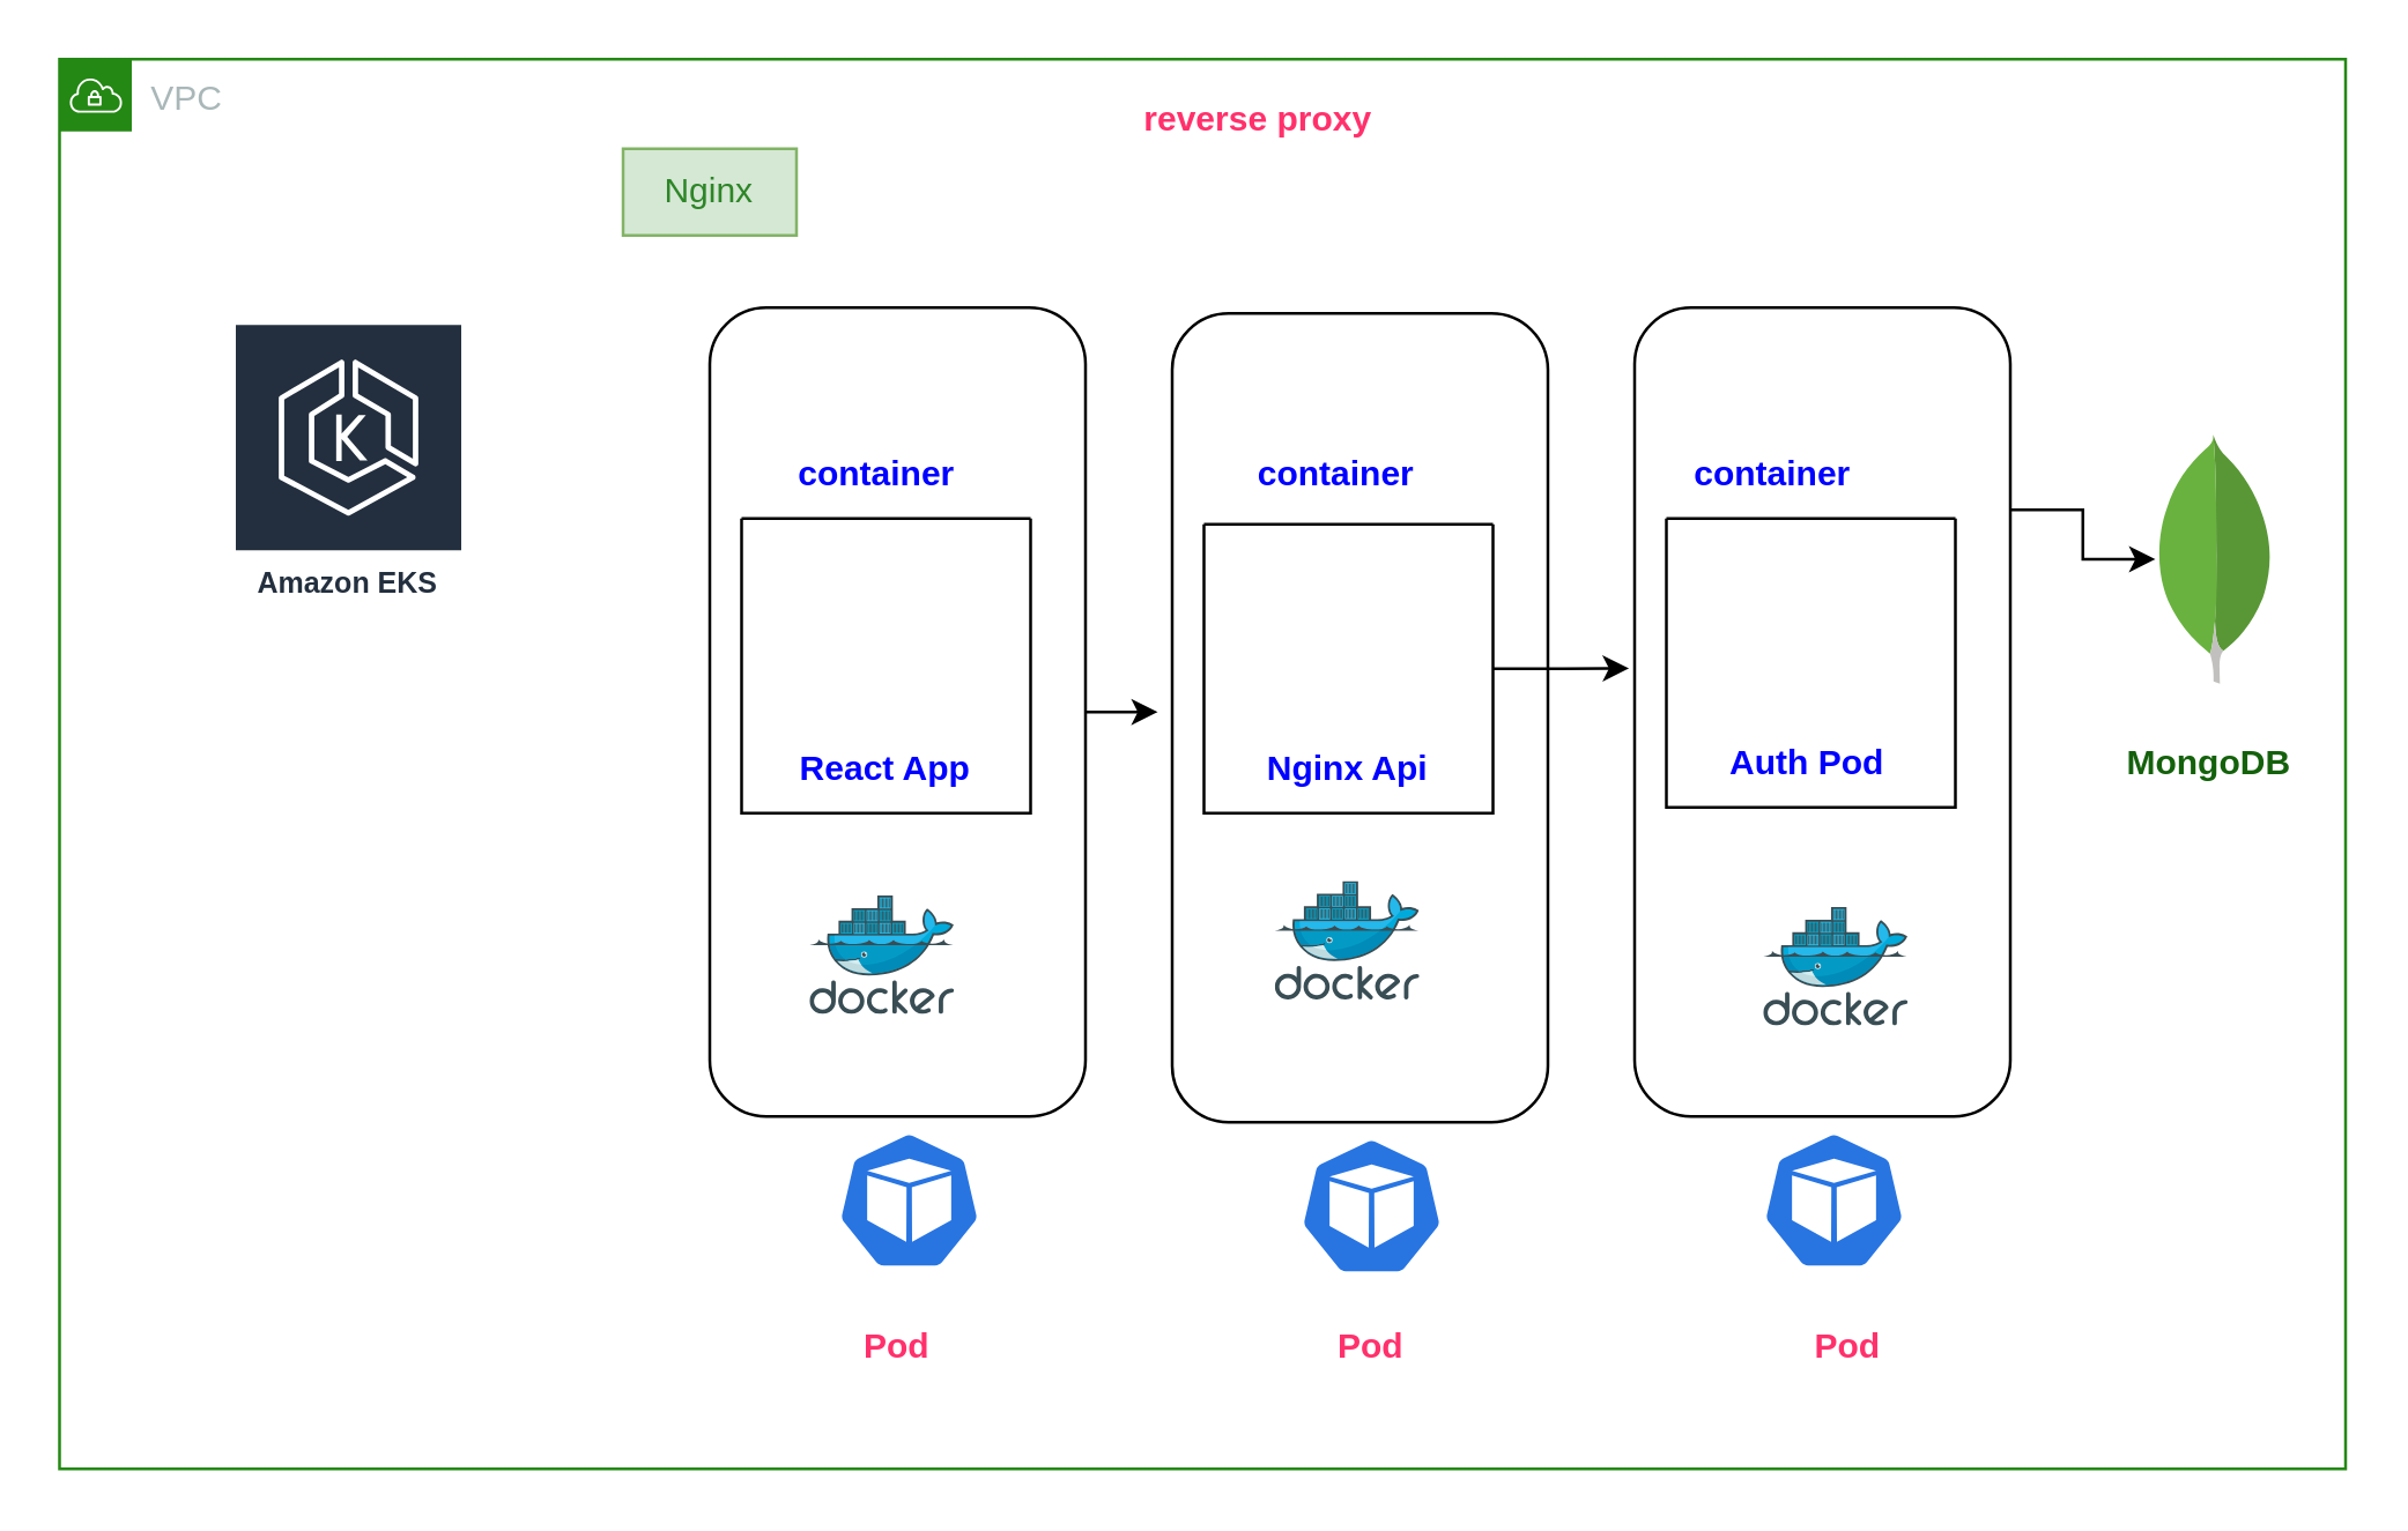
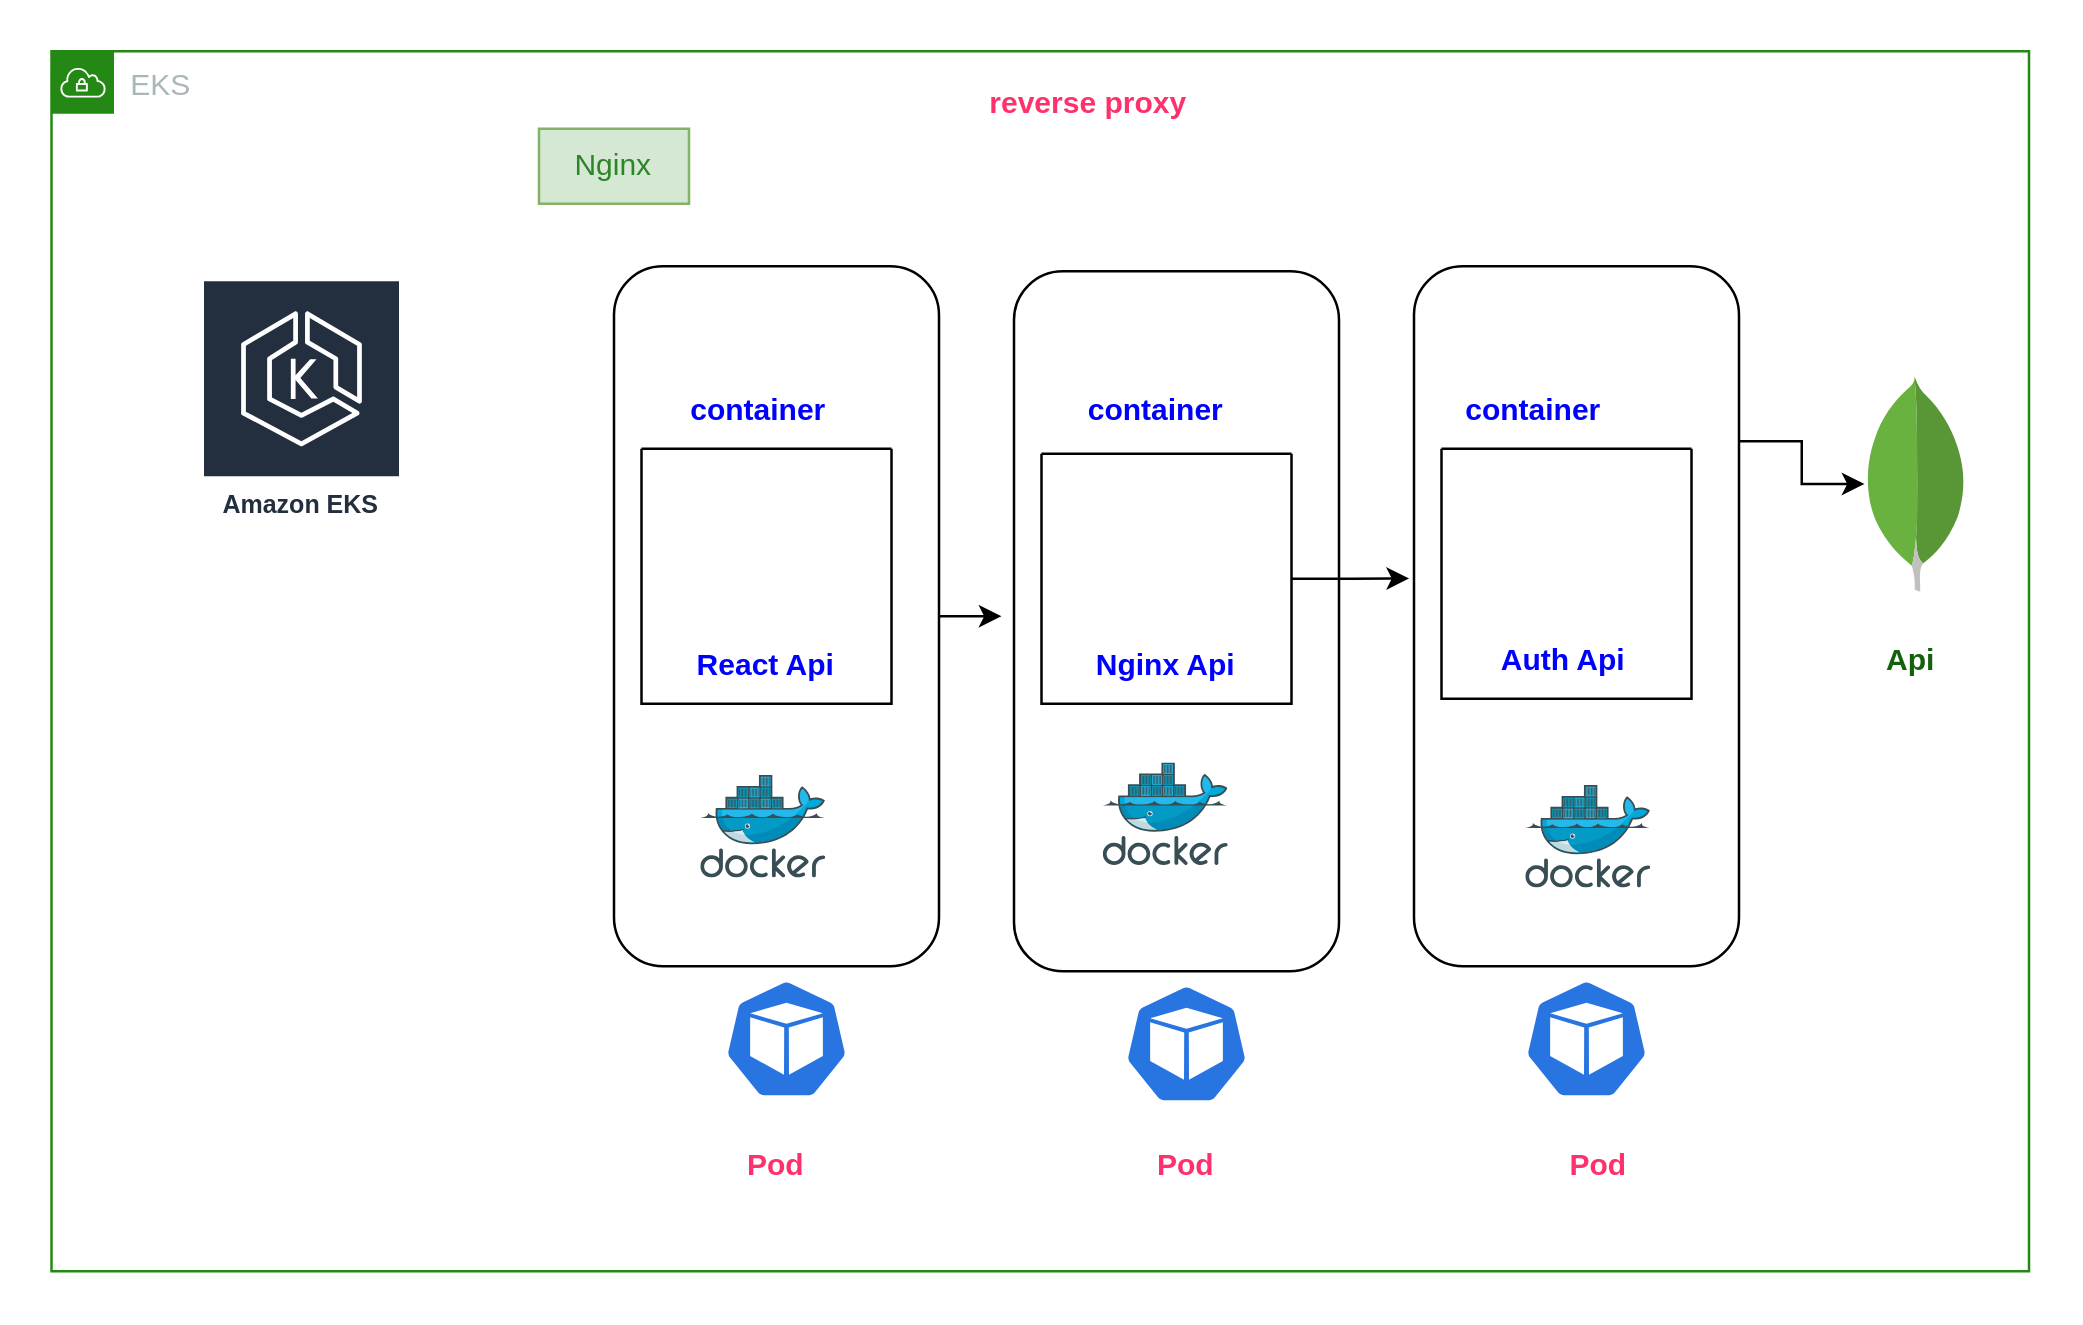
  <mxCell id="0" />
  <mxCell id="1" parent="0" />
  <mxCell id="2" value="Amazon EKS" style="sketch=0;outlineConnect=0;fontColor=#232F3E;gradientColor=none;strokeColor=#ffffff;fillColor=#232F3E;dashed=0;verticalLabelPosition=middle;verticalAlign=bottom;align=center;html=1;whiteSpace=wrap;fontSize=10;fontStyle=1;spacing=3;shape=mxgraph.aws4.productIcon;prIcon=mxgraph.aws4.eks;" vertex="1" parent="1"><mxGeometry x="80" y="111" width="80" height="100" as="geometry" /></mxCell>
  <mxCell id="3" value="" style="sketch=0;html=1;dashed=0;whitespace=wrap;fillColor=#2875E2;strokeColor=#ffffff;points=[[0.005,0.63,0],[0.1,0.2,0],[0.9,0.2,0],[0.5,0,0],[0.995,0.63,0],[0.72,0.99,0],[0.5,1,0],[0.28,0.99,0]];verticalLabelPosition=bottom;align=center;verticalAlign=top;shape=mxgraph.kubernetes.icon;prIcon=pod" vertex="1" parent="1"><mxGeometry x="289" y="391" width="50" height="48" as="geometry" /></mxCell>
  <mxCell id="4" style="edgeStyle=orthogonalEdgeStyle;rounded=0;orthogonalLoop=1;jettySize=auto;html=1;exitX=0.5;exitY=0;exitDx=0;exitDy=0;" edge="1" parent="1" source="5"><mxGeometry relative="1" as="geometry"><mxPoint x="400" y="246" as="targetPoint" /></mxGeometry></mxCell>
  <mxCell id="5" value="" style="rounded=1;whiteSpace=wrap;html=1;rotation=90;" vertex="1" parent="1"><mxGeometry x="170" y="181" width="280" height="130" as="geometry" /></mxCell>
  <mxCell id="6" value="" style="shape=image;html=1;verticalAlign=top;verticalLabelPosition=bottom;labelBackgroundColor=#ffffff;imageAspect=0;aspect=fixed;image=https://cdn1.iconfinder.com/data/icons/unicons-line-vol-5/24/react-128.png" vertex="1" parent="1"><mxGeometry x="272" y="181" width="68" height="68" as="geometry" /></mxCell>
  <mxCell id="7" value="" style="swimlane;startSize=0;" vertex="1" parent="1"><mxGeometry x="256" y="179" width="100" height="102" as="geometry" /></mxCell>
- <mxCell id="8" value="React App" style="text;html=1;align=center;verticalAlign=middle;whiteSpace=wrap;rounded=0;fontColor=#0000FF;fontStyle=1" vertex="1" parent="7"><mxGeometry x="13" y="72" width="74" height="30" as="geometry" /></mxCell>
+ <mxCell id="8" value="React Api" style="text;html=1;align=center;verticalAlign=middle;whiteSpace=wrap;rounded=0;fontColor=#0000FF;fontStyle=1" vertex="1" parent="7"><mxGeometry x="13" y="72" width="74" height="30" as="geometry" /></mxCell>
  <mxCell id="9" value="" style="sketch=0;html=1;dashed=0;whitespace=wrap;fillColor=#2875E2;strokeColor=#ffffff;points=[[0.005,0.63,0],[0.1,0.2,0],[0.9,0.2,0],[0.5,0,0],[0.995,0.63,0],[0.72,0.99,0],[0.5,1,0],[0.28,0.99,0]];verticalLabelPosition=bottom;align=center;verticalAlign=top;shape=mxgraph.kubernetes.icon;prIcon=pod" vertex="1" parent="1"><mxGeometry x="449" y="393" width="50" height="48" as="geometry" /></mxCell>
  <mxCell id="10" value="" style="rounded=1;whiteSpace=wrap;html=1;rotation=90;" vertex="1" parent="1"><mxGeometry x="330" y="183" width="280" height="130" as="geometry" /></mxCell>
  <mxCell id="11" style="edgeStyle=orthogonalEdgeStyle;rounded=0;orthogonalLoop=1;jettySize=auto;html=1;entryX=0.446;entryY=1.015;entryDx=0;entryDy=0;entryPerimeter=0;" edge="1" parent="1" source="12" target="17"><mxGeometry relative="1" as="geometry" /></mxCell>
  <mxCell id="12" value="" style="swimlane;startSize=0;" vertex="1" parent="1"><mxGeometry x="416" y="181" width="100" height="100" as="geometry" /></mxCell>
  <mxCell id="13" value="" style="shape=image;html=1;verticalAlign=top;verticalLabelPosition=bottom;labelBackgroundColor=#ffffff;imageAspect=0;aspect=fixed;image=https://cdn0.iconfinder.com/data/icons/long-shadow-web-icons/512/nodejs-128.png" vertex="1" parent="12"><mxGeometry x="26" y="20" width="48" height="48" as="geometry" /></mxCell>
  <mxCell id="14" value="Nginx Api" style="text;html=1;align=center;verticalAlign=middle;whiteSpace=wrap;rounded=0;fontColor=#0000FF;fontStyle=1" vertex="1" parent="12"><mxGeometry x="13" y="70" width="74" height="30" as="geometry" /></mxCell>
  <mxCell id="15" value="" style="sketch=0;html=1;dashed=0;whitespace=wrap;fillColor=#2875E2;strokeColor=#ffffff;points=[[0.005,0.63,0],[0.1,0.2,0],[0.9,0.2,0],[0.5,0,0],[0.995,0.63,0],[0.72,0.99,0],[0.5,1,0],[0.28,0.99,0]];verticalLabelPosition=bottom;align=center;verticalAlign=top;shape=mxgraph.kubernetes.icon;prIcon=pod" vertex="1" parent="1"><mxGeometry x="609" y="391" width="50" height="48" as="geometry" /></mxCell>
  <mxCell id="16" style="edgeStyle=orthogonalEdgeStyle;rounded=0;orthogonalLoop=1;jettySize=auto;html=1;exitX=0.25;exitY=0;exitDx=0;exitDy=0;" edge="1" parent="1" source="17" target="29"><mxGeometry relative="1" as="geometry" /></mxCell>
  <mxCell id="17" value="" style="rounded=1;whiteSpace=wrap;html=1;rotation=90;" vertex="1" parent="1"><mxGeometry x="490" y="181" width="280" height="130" as="geometry" /></mxCell>
  <mxCell id="18" value="" style="swimlane;startSize=0;" vertex="1" parent="1"><mxGeometry x="576" y="179" width="100" height="100" as="geometry" /></mxCell>
  <mxCell id="19" value="" style="shape=image;html=1;verticalAlign=top;verticalLabelPosition=bottom;labelBackgroundColor=#ffffff;imageAspect=0;aspect=fixed;image=https://cdn0.iconfinder.com/data/icons/long-shadow-web-icons/512/nodejs-128.png" vertex="1" parent="1"><mxGeometry x="596" y="193" width="58" height="58" as="geometry" /></mxCell>
- <mxCell id="20" value="Auth Pod" style="text;html=1;align=center;verticalAlign=middle;whiteSpace=wrap;rounded=0;fontColor=#0000FF;fontStyle=1" vertex="1" parent="1"><mxGeometry x="588" y="249" width="74" height="30" as="geometry" /></mxCell>
+ <mxCell id="20" value="Auth Api" style="text;html=1;align=center;verticalAlign=middle;whiteSpace=wrap;rounded=0;fontColor=#0000FF;fontStyle=1" vertex="1" parent="1"><mxGeometry x="588" y="249" width="74" height="30" as="geometry" /></mxCell>
  <mxCell id="21" value="container" style="text;html=1;align=center;verticalAlign=middle;whiteSpace=wrap;rounded=0;fontColor=#0000FF;fontStyle=1" vertex="1" parent="1"><mxGeometry x="266" y="149" width="74" height="30" as="geometry" /></mxCell>
  <mxCell id="22" value="container" style="text;html=1;align=center;verticalAlign=middle;whiteSpace=wrap;rounded=0;fontColor=#0000FF;fontStyle=1" vertex="1" parent="1"><mxGeometry x="425" y="149" width="74" height="30" as="geometry" /></mxCell>
  <mxCell id="23" value="container" style="text;html=1;align=center;verticalAlign=middle;whiteSpace=wrap;rounded=0;fontColor=#0000FF;fontStyle=1" vertex="1" parent="1"><mxGeometry x="576" y="149" width="74" height="30" as="geometry" /></mxCell>
  <mxCell id="24" value="Pod" style="text;html=1;align=center;verticalAlign=middle;whiteSpace=wrap;rounded=0;fontColor=#ff316c;fontStyle=1" vertex="1" parent="1"><mxGeometry x="273" y="451" width="74" height="30" as="geometry" /></mxCell>
  <mxCell id="25" value="Pod" style="text;html=1;align=center;verticalAlign=middle;whiteSpace=wrap;rounded=0;fontColor=#ff316c;fontStyle=1" vertex="1" parent="1"><mxGeometry x="437" y="451" width="74" height="30" as="geometry" /></mxCell>
  <mxCell id="26" value="Pod" style="text;html=1;align=center;verticalAlign=middle;whiteSpace=wrap;rounded=0;fontColor=#ff316c;fontStyle=1" vertex="1" parent="1"><mxGeometry x="602" y="451" width="74" height="30" as="geometry" /></mxCell>
- <mxCell id="27" value="VPC" style="points=[[0,0],[0.25,0],[0.5,0],[0.75,0],[1,0],[1,0.25],[1,0.5],[1,0.75],[1,1],[0.75,1],[0.5,1],[0.25,1],[0,1],[0,0.75],[0,0.5],[0,0.25]];outlineConnect=0;gradientColor=none;html=1;whiteSpace=wrap;fontSize=12;fontStyle=0;container=1;pointerEvents=0;collapsible=0;recursiveResize=0;shape=mxgraph.aws4.group;grIcon=mxgraph.aws4.group_vpc;strokeColor=#248814;fillColor=none;verticalAlign=top;align=left;spacingLeft=30;fontColor=#AAB7B8;dashed=0;" vertex="1" parent="1"><mxGeometry x="20" y="20" width="791" height="488" as="geometry" /></mxCell>
+ <mxCell id="27" value="EKS" style="points=[[0,0],[0.25,0],[0.5,0],[0.75,0],[1,0],[1,0.25],[1,0.5],[1,0.75],[1,1],[0.75,1],[0.5,1],[0.25,1],[0,1],[0,0.75],[0,0.5],[0,0.25]];outlineConnect=0;gradientColor=none;html=1;whiteSpace=wrap;fontSize=12;fontStyle=0;container=1;pointerEvents=0;collapsible=0;recursiveResize=0;shape=mxgraph.aws4.group;grIcon=mxgraph.aws4.group_vpc;strokeColor=#248814;fillColor=none;verticalAlign=top;align=left;spacingLeft=30;fontColor=#AAB7B8;dashed=0;" vertex="1" parent="1"><mxGeometry x="20" y="20" width="791" height="488" as="geometry" /></mxCell>
  <mxCell id="28" value="" style="image;sketch=0;aspect=fixed;html=1;points=[];align=center;fontSize=12;image=img/lib/mscae/Docker.svg;" vertex="1" parent="27"><mxGeometry x="260" y="290" width="50" height="41" as="geometry" /></mxCell>
  <mxCell id="29" value="" style="dashed=0;outlineConnect=0;html=1;align=center;labelPosition=center;verticalLabelPosition=bottom;verticalAlign=top;shape=mxgraph.weblogos.mongodb" vertex="1" parent="27"><mxGeometry x="725.2" y="130" width="41.2" height="86.2" as="geometry" /></mxCell>
- <mxCell id="30" value="MongoDB" style="text;html=1;align=center;verticalAlign=middle;whiteSpace=wrap;rounded=0;fontColor=#14610C;fontStyle=1" vertex="1" parent="27"><mxGeometry x="707" y="229" width="74" height="30" as="geometry" /></mxCell>
+ <mxCell id="30" value="Api" style="text;html=1;align=center;verticalAlign=middle;whiteSpace=wrap;rounded=0;fontColor=#14610C;fontStyle=1" vertex="1" parent="27"><mxGeometry x="707" y="229" width="74" height="30" as="geometry" /></mxCell>
  <mxCell id="31" value="" style="image;sketch=0;aspect=fixed;html=1;points=[];align=center;fontSize=12;image=img/lib/mscae/Docker.svg;" vertex="1" parent="27"><mxGeometry x="590" y="294" width="50" height="41" as="geometry" /></mxCell>
  <mxCell id="32" value="Nginx" style="text;html=1;strokeColor=#82b366;fillColor=#d5e8d4;align=center;verticalAlign=middle;whiteSpace=wrap;rounded=0;fontColor=#2E8528;" vertex="1" parent="27"><mxGeometry x="195" y="31" width="60" height="30" as="geometry" /></mxCell>
  <mxCell id="33" value="reverse proxy" style="text;html=1;align=center;verticalAlign=middle;whiteSpace=wrap;rounded=0;fontColor=#ff316c;fontStyle=1" vertex="1" parent="27"><mxGeometry x="365" y="6" width="100" height="30" as="geometry" /></mxCell>
  <mxCell id="34" value="" style="image;sketch=0;aspect=fixed;html=1;points=[];align=center;fontSize=12;image=img/lib/mscae/Docker.svg;" vertex="1" parent="1"><mxGeometry x="441" y="305" width="50" height="41" as="geometry" /></mxCell>
